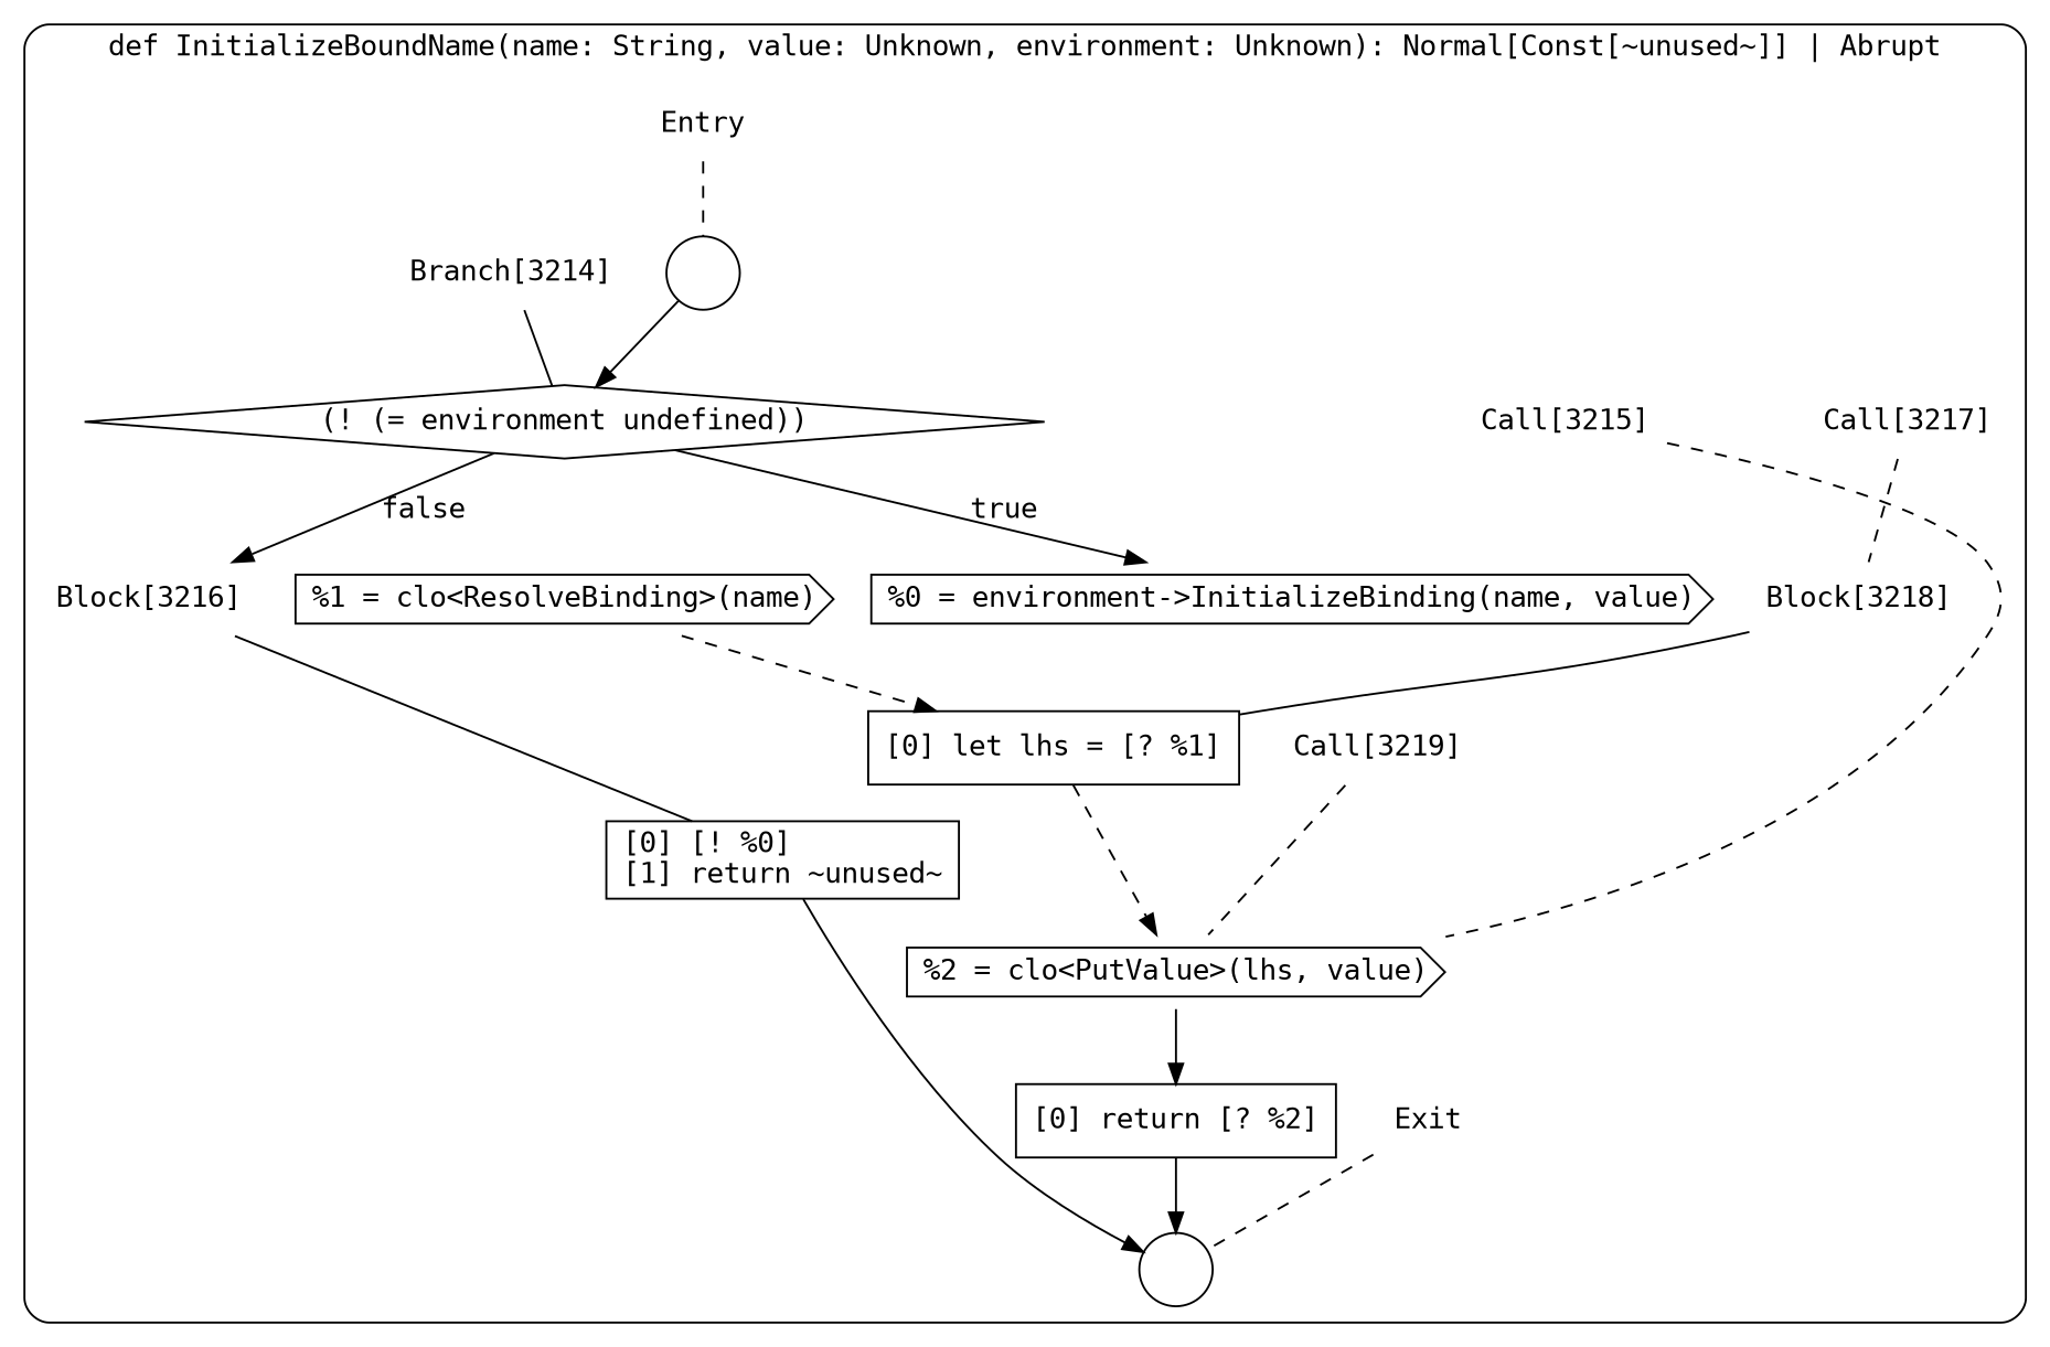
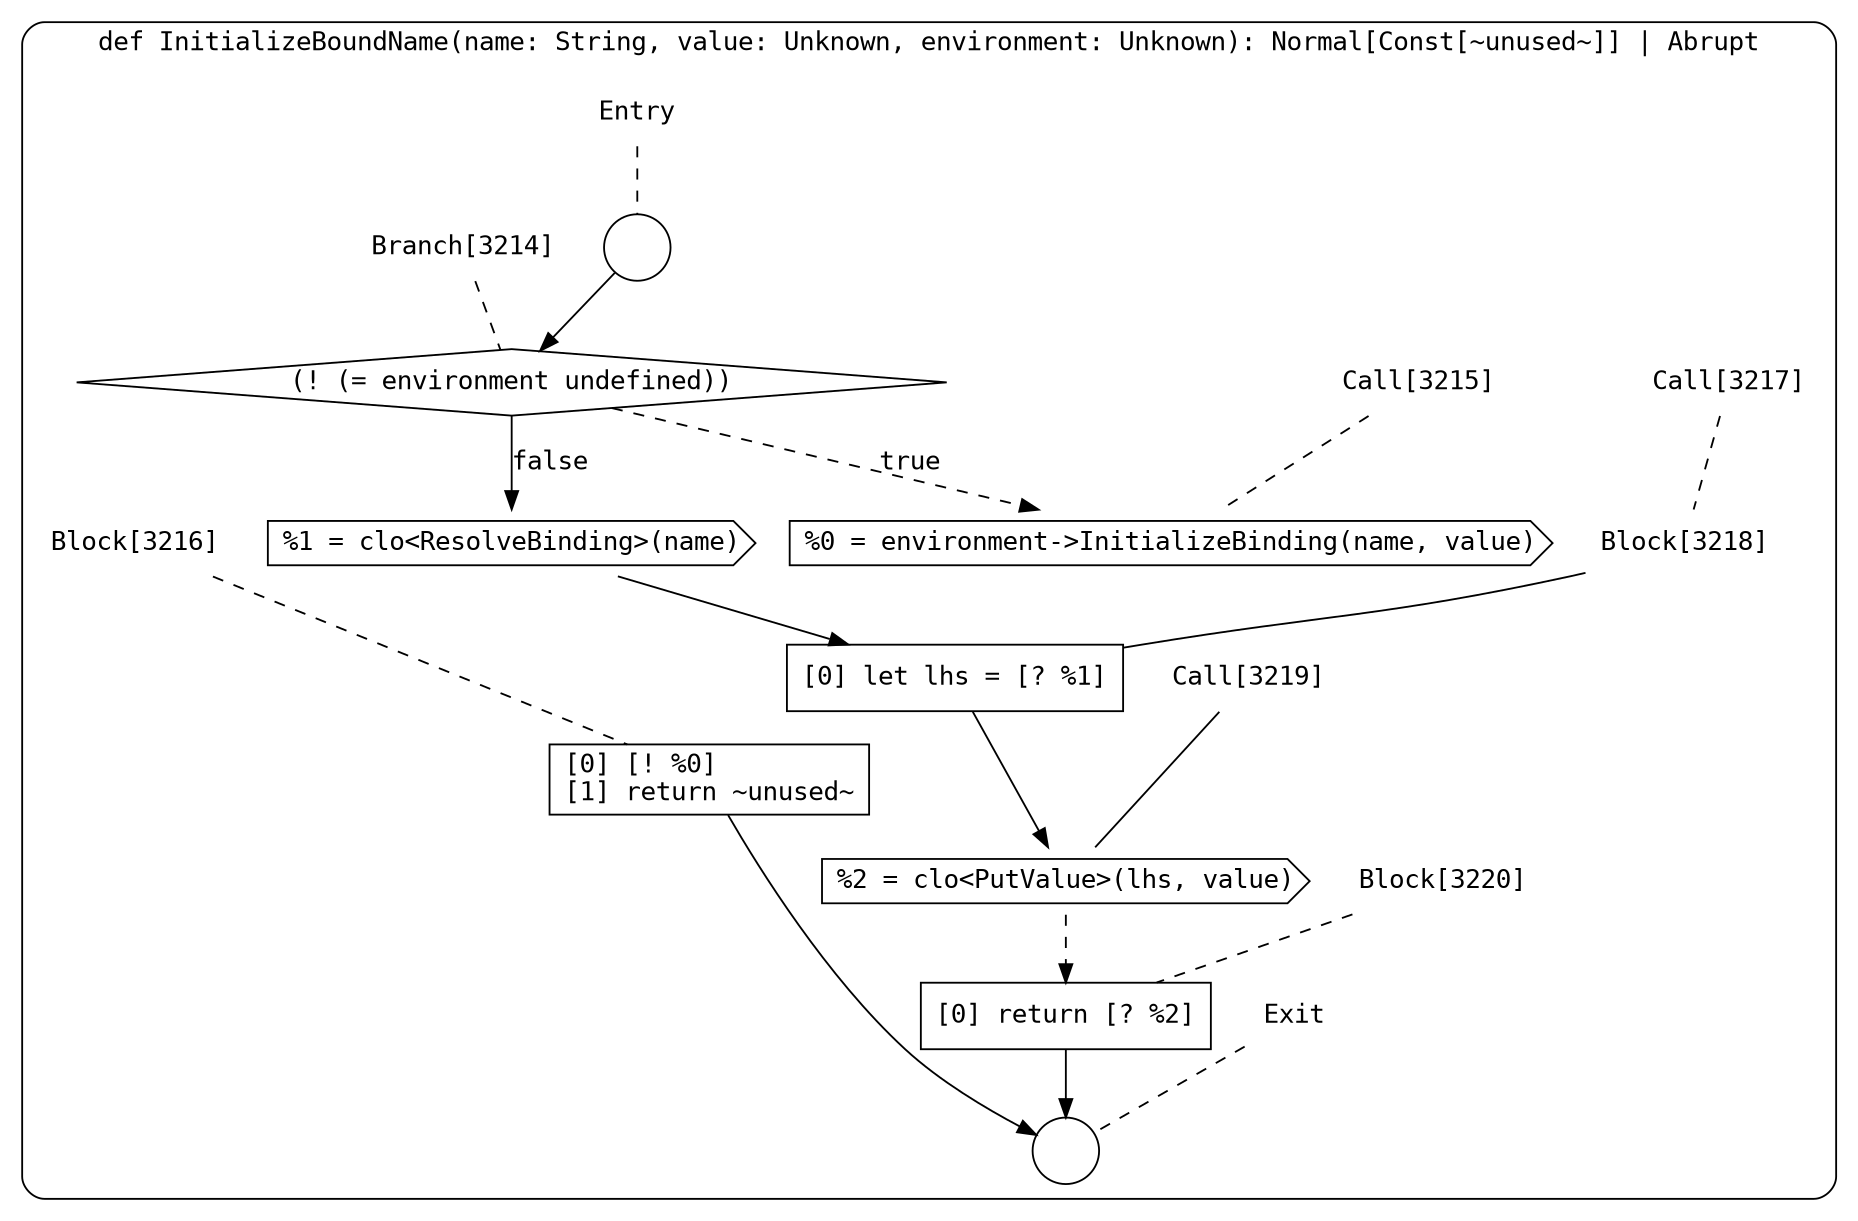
  digraph {
    fontname=Consolas
    node [fontname=Consolas shape=none]
    edge [arrowhead=none color=black fontname=Consolas]
    n1 [label=<<font color="black">Entry</font>>]
    n2 [color=black fillcolor=white label=" " shape=circle style=filled]
    n3 [color=black fillcolor=white label=<<font color="black">(! (= environment undefined))</font>> shape=diamond style=filled]
    n4 [color=black fillcolor=white label=<<font color="black">%0 = environment-&gt;InitializeBinding(name, value)</font>> shape=cds style=filled]
    n5 [color=black fillcolor=white label=<<font color="black">%1 = clo&lt;ResolveBinding&gt;(name)</font>> shape=cds style=filled]
    n6 [label=<<font color="black">Exit</font>>]
    n7 [color=black fillcolor=white label=" " shape=circle style=filled]
    n8 [label=<<font color="black">Branch[3214]</font>>]
    n9 [color=black fillcolor=white label=<<font color="black">[0] [! %0]<BR ALIGN="LEFT"/>[1] return ~unused~<BR ALIGN="LEFT"/></font>> shape=box style=filled]
    n10 [color=black fillcolor=white label=<<font color="black">[0] let lhs = [? %1]<BR ALIGN="LEFT"/></font>> shape=box style=filled]
    n11 [label=<<font color="black">Call[3215]</font>>]
    n12 [label=<<font color="black">Call[3217]</font>>]
    n13 [color=black fillcolor=white label=<<font color="black">%2 = clo&lt;PutValue&gt;(lhs, value)</font>> shape=cds style=filled]
    n14 [label=<<font color="black">Block[3216]</font>>]
    n15 [label=<<font color="black">Block[3218]</font>>]
    n16 [color=black fillcolor=white label=<<font color="black">[0] return [? %2]<BR ALIGN="LEFT"/></font>> shape=box style=filled]
    n17 [label=<<font color="black">Call[3219]</font>>]
+   n18 [label=<<font color="black">Block[3220]</font>>]
    subgraph cluster_1 {
      label="def InitializeBoundName(name: String, value: Unknown, environment: Unknown): Normal[Const[~unused~]] | Abrupt"
      style=rounded
      n1
      n2
      n3
      n4
      n5
      n6
      n7
      n8
      n9
      n10
      n11
      n12
      n13
      n14
      n15
      n16
      n17
+     n18
    }
    n1 -> n2 [style=dashed]
    n2 -> n3 [arrowhead=""]
-   n3 -> n4 [label=<<font color="black">true</font>> arrowhead=""]
-   n3 -> n14 [label=<<font color="black">false</font>> arrowhead=""]
-   n5 -> n10 [style=dashed arrowhead=""]
+   n3 -> n4 [label=<<font color="black">true</font>> style=dashed arrowhead=""]
+   n3 -> n5 [label=<<font color="black">false</font>> arrowhead=""]
+   n5 -> n10 [arrowhead=""]
    n6 -> n7 [style=dashed]
-   n8 -> n3 [style=solid]
+   n8 -> n3 [style=dashed]
    n9 -> n7 [arrowhead=""]
-   n10 -> n13 [style=dashed arrowhead=""]
-   n11 -> n13 [style=dashed]
+   n10 -> n13 [arrowhead=""]
+   n11 -> n4 [style=dashed]
    n12 -> n15 [style=dashed]
-   n13 -> n16 [arrowhead=""]
-   n14 -> n9 [style=solid]
+   n13 -> n16 [style=dashed arrowhead=""]
+   n14 -> n9 [style=dashed]
    n15 -> n10 [style=solid]
    n16 -> n7 [arrowhead=""]
-   n17 -> n13 [style=dashed]
+   n17 -> n13 [style=solid]
+   n18 -> n16 [style=dashed]
  }
